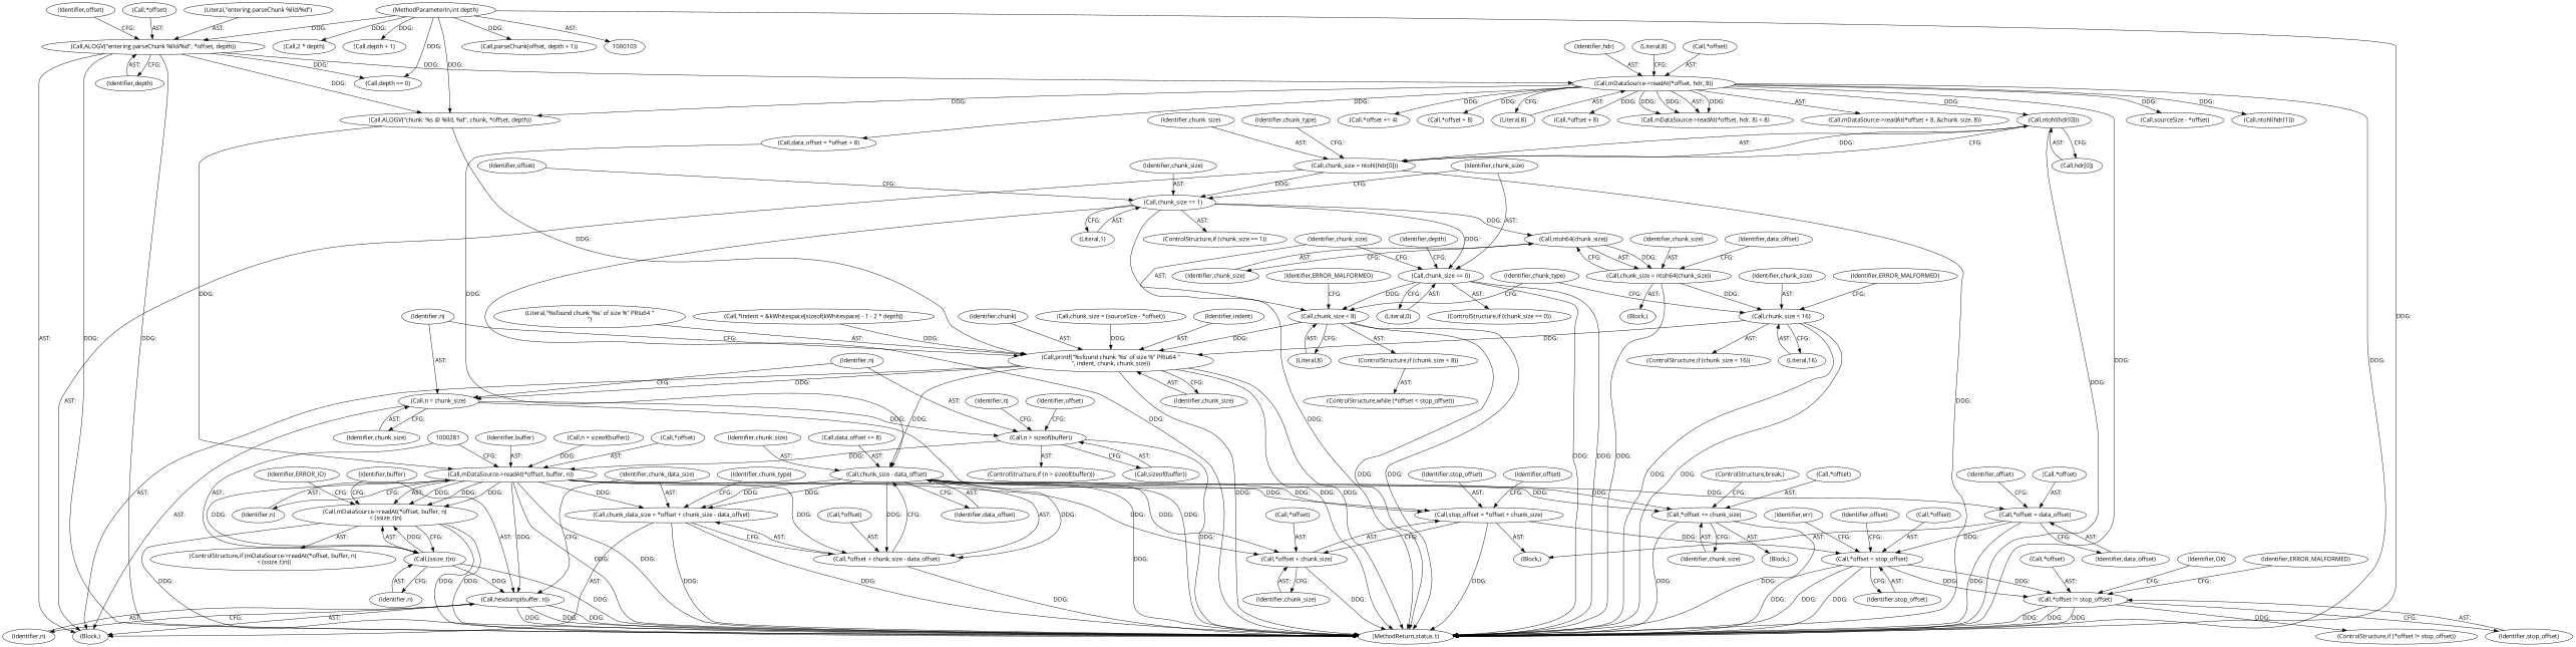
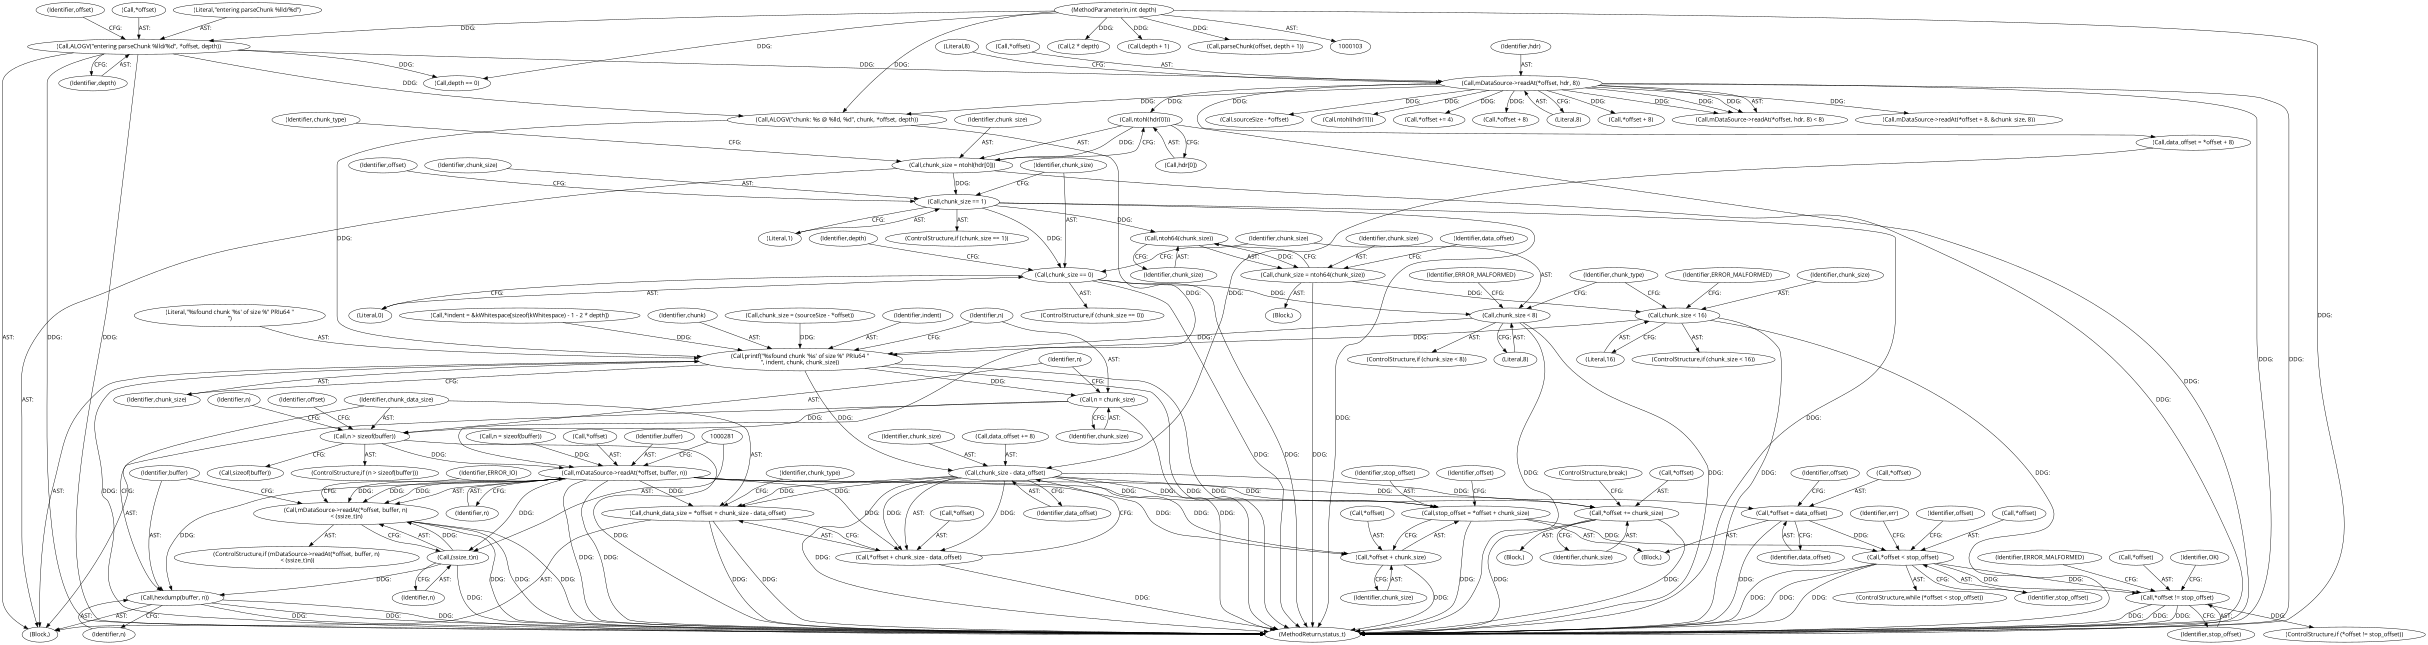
  digraph {
    fontname="Open Sans"
    node [fontname="Open Sans"]
    edge [fontname="Open Sans"]
    n1 [label="(Call,ntohl(hdr[0]))"]
    n2 [label="(Call,chunk_size = ntohl(hdr[0]))"]
    n3 [label="(MethodReturn,status_t)"]
    n4 [label="(Call,hdr[0])"]
    n5 [label="(Block,)"]
    n6 [label="(Call,chunk_size == 1)"]
    n7 [label="(Call,mDataSource->readAt(*offset, hdr, 8))"]
    n8 [label="(Call,sourceSize - *offset)"]
    n9 [label="(Call,ALOGV(\"chunk: %s @ %lld, %d\", chunk, *offset, depth))"]
    n10 [label="(Call,ntohl(hdr[1]))"]
    n11 [label="(Call,*offset += 4)"]
    n12 [label="(Call,*offset + 8)"]
    n13 [label="(Call,data_offset = *offset + 8)"]
    n14 [label="(Literal,8)"]
    n15 [label="(Call,*offset + 8)"]
    n16 [label="(Call,mDataSource->readAt(*offset, hdr, 8) < 8)"]
    n17 [label="(Call,mDataSource->readAt(*offset + 8, &chunk_size, 8))"]
    n18 [label="(Call,printf(\"%sfound chunk '%s' of size %\" PRIu64 \"\n\", indent, chunk, chunk_size))"]
    n19 [label="(Call,mDataSource->readAt(*offset, buffer, n))"]
    n20 [label="(Call,chunk_size - data_offset)"]
    n21 [label="(Call,ALOGV(\"entering parseChunk %lld/%d\", *offset, depth))"]
    n22 [label="(Call,depth == 0)"]
    n23 [label="(Identifier,depth)"]
    n24 [label="(MethodParameterIn,int depth)"]
    n25 [label="(Call,2 * depth)"]
    n26 [label="(Call,depth + 1)"]
    n27 [label="(Call,parseChunk(offset, depth + 1))"]
    1000103
    n29 [label="(Call,ntoh64(chunk_size))"]
    n30 [label="(Call,chunk_size == 0)"]
    n31 [label="(Literal,1)"]
    n32 [label="(ControlStructure,if (chunk_size == 1))"]
    n33 [label="(Call,chunk_size = ntoh64(chunk_size))"]
    n34 [label="(Identifier,chunk_size)"]
    n35 [label="(Call,chunk_size < 8)"]
    n36 [label="(ControlStructure,if (chunk_size == 0))"]
    n37 [label="(Literal,0)"]
    n38 [label="(Call,chunk_size < 16)"]
    n39 [label="(Block,)"]
    n40 [label="(Literal,16)"]
    n41 [label="(ControlStructure,if (chunk_size < 16))"]
    n42 [label="(Call,n = chunk_size)"]
    n43 [label="(Identifier,chunk_size)"]
    n44 [label="(Call,n > sizeof(buffer))"]
    n45 [label="(Identifier,chunk_size)"]
    n46 [label="(Call,chunk_data_size = *offset + chunk_size - data_offset)"]
    n47 [label="(Call,*offset + chunk_size - data_offset)"]
    n48 [label="(Call,stop_offset = *offset + chunk_size)"]
    n49 [label="(Call,*offset + chunk_size)"]
    n50 [label="(Call,*offset += chunk_size)"]
    n51 [label="(Call,*offset = data_offset)"]
    n52 [label="(Identifier,data_offset)"]
    n53 [label="(ControlStructure,if (n > sizeof(buffer)))"]
    n54 [label="(Call,sizeof(buffer))"]
    n55 [label="(Call,mDataSource->readAt(*offset, buffer, n)\n < (ssize_t)n)"]
    n56 [label="(Call,(ssize_t)n)"]
    n57 [label="(Call,hexdump(buffer, n))"]
    n58 [label="(Identifier,n)"]
    n59 [label="(ControlStructure,if (mDataSource->readAt(*offset, buffer, n)\n < (ssize_t)n))"]
    n60 [label="(Identifier,n)"]
    n61 [label="(Identifier,n)"]
    n62 [label="(Call,*offset < stop_offset)"]
    n63 [label="(Block,)"]
    n64 [label="(Identifier,chunk_size)"]
    n65 [label="(Identifier,chunk_size)"]
    n66 [label="(Block,)"]
    n67 [label="(Call,*offset != stop_offset)"]
    n68 [label="(Identifier,stop_offset)"]
    n69 [label="(ControlStructure,while (*offset < stop_offset))"]
    n70 [label="(Identifier,stop_offset)"]
    n71 [label="(ControlStructure,if (*offset != stop_offset))"]
    n72 [label="(Identifier,data_offset)"]
    n73 [label="(Literal,8)"]
    n74 [label="(ControlStructure,if (chunk_size < 8))"]
    n75 [label="(Call,*offset)"]
    n76 [label="(Call,*offset)"]
    n77 [label="(Identifier,chunk_size)"]
    n78 [label="(Identifier,chunk_size)"]
    n79 [label="(Identifier,chunk_data_size)"]
    n80 [label="(Literal,\"%sfound chunk '%s' of size %\" PRIu64 \"\n\")"]
    n81 [label="(Identifier,n)"]
    n82 [label="(Identifier,buffer)"]
    n83 [label="(Identifier,depth)"]
    n84 [label="(Call,*offset)"]
    n85 [label="(Identifier,chunk_size)"]
    n86 [label="(Identifier,hdr)"]
    n87 [label="(Identifier,n)"]
    n88 [label="(Call,*offset)"]
    n89 [label="(Identifier,ERROR_MALFORMED)"]
    n90 [label="(Identifier,offset)"]
    n91 [label="(ControlStructure,break;)"]
    n92 [label="(Identifier,OK)"]
    n93 [label="(Identifier,buffer)"]
    n94 [label="(Identifier,chunk_size)"]
    n95 [label="(Identifier,offset)"]
    n96 [label="(Identifier,err)"]
    n97 [label="(Identifier,offset)"]
    n98 [label="(Call,*indent = &kWhitespace[sizeof(kWhitespace) - 1 - 2 * depth])"]
    n99 [label="(Identifier,ERROR_MALFORMED)"]
    n100 [label="(Identifier,chunk_type)"]
    n101 [label="(Identifier,data_offset)"]
    n102 [label="(Call,*offset)"]
    n103 [label="(Identifier,chunk)"]
    n104 [label="(Call,data_offset += 8)"]
    n105 [label="(Identifier,offset)"]
    n106 [label="(Identifier,chunk_size)"]
    n107 [label="(Identifier,chunk_size)"]
    n108 [label="(Identifier,stop_offset)"]
    n109 [label="(Literal,8)"]
    n110 [label="(Call,chunk_size = (sourceSize - *offset))"]
    n111 [label="(Call,n = sizeof(buffer))"]
    n112 [label="(Call,*offset)"]
    n113 [label="(Identifier,n)"]
    n114 [label="(Identifier,offset)"]
    n115 [label="(Literal,\"entering parseChunk %lld/%d\")"]
    n116 [label="(Identifier,chunk_type)"]
    n117 [label="(Call,*offset)"]
    n118 [label="(Identifier,chunk_size)"]
    n119 [label="(Identifier,chunk_type)"]
    n120 [label="(Identifier,offset)"]
    n121 [label="(Identifier,ERROR_IO)"]
    n122 [label="(Call,*offset)"]
    n123 [label="(Call,*offset)"]
    n124 [label="(Identifier,ERROR_MALFORMED)"]
    n125 [label="(Identifier,indent)"]
    1000281
    n1 -> n2 [label="AST: "]
    n1 -> n2 [label="DDG: "]
    n1 -> n3 [label="DDG: "]
    n1 -> n4 [label="CFG: "]
    n2 -> n1 [label="CFG: "]
    n2 -> n3 [label="DDG: "]
    n2 -> n5 [label="AST: "]
    n2 -> n6 [label="DDG: "]
    n4 -> n1 [label="AST: "]
    n6 -> n3 [label="DDG: "]
    n6 -> n3 [label="DDG: "]
    n6 -> n29 [label="DDG: "]
    n6 -> n30 [label="DDG: "]
    n6 -> n31 [label="CFG: "]
    n6 -> n32 [label="AST: "]
    n7 -> n1 [label="DDG: "]
    n7 -> n3 [label="DDG: "]
    n7 -> n3 [label="DDG: "]
    n7 -> n8 [label="DDG: "]
    n7 -> n9 [label="DDG: "]
    n7 -> n10 [label="DDG: "]
    n7 -> n11 [label="DDG: "]
    n7 -> n12 [label="DDG: "]
    n7 -> n13 [label="DDG: "]
    n7 -> n14 [label="CFG: "]
    n7 -> n15 [label="DDG: "]
    n7 -> n16 [label="AST: "]
    n7 -> n16 [label="DDG: "]
    n7 -> n16 [label="DDG: "]
    n7 -> n16 [label="DDG: "]
-   n7 -> n17 [label="AST: "]
+   n7 -> n17 [label="DDG: "]
    n9 -> n18 [label="DDG: "]
    n9 -> n19 [label="DDG: "]
    n13 -> n20 [label="DDG: "]
    n14 -> n7 [label="AST: "]
    n18 -> n3 [label="DDG: "]
    n18 -> n3 [label="DDG: "]
    n18 -> n3 [label="DDG: "]
    n18 -> n5 [label="AST: "]
    n18 -> n20 [label="DDG: "]
    n18 -> n42 [label="DDG: "]
    n18 -> n43 [label="CFG: "]
    n19 -> n3 [label="DDG: "]
    n19 -> n3 [label="DDG: "]
    n19 -> n46 [label="DDG: "]
    n19 -> n47 [label="DDG: "]
    n19 -> n48 [label="DDG: "]
    n19 -> n49 [label="DDG: "]
    n19 -> n50 [label="DDG: "]
    n19 -> n55 [label="AST: "]
    n19 -> n55 [label="DDG: "]
    n19 -> n55 [label="DDG: "]
    n19 -> n55 [label="DDG: "]
    n19 -> n56 [label="DDG: "]
    n19 -> n57 [label="DDG: "]
    n19 -> n58 [label="CFG: "]
    n20 -> n3 [label="DDG: "]
    n20 -> n46 [label="DDG: "]
    n20 -> n46 [label="DDG: "]
    n20 -> n47 [label="AST: "]
    n20 -> n47 [label="DDG: "]
    n20 -> n47 [label="DDG: "]
    n20 -> n48 [label="DDG: "]
    n20 -> n49 [label="DDG: "]
    n20 -> n50 [label="DDG: "]
    n20 -> n51 [label="DDG: "]
    n20 -> n52 [label="CFG: "]
    n21 -> n3 [label="DDG: "]
    n21 -> n3 [label="DDG: "]
    n21 -> n5 [label="AST: "]
    n21 -> n7 [label="DDG: "]
    n21 -> n9 [label="DDG: "]
    n21 -> n22 [label="DDG: "]
    n21 -> n23 [label="CFG: "]
    n23 -> n21 [label="AST: "]
    n24 -> n3 [label="DDG: "]
    n24 -> n9 [label="DDG: "]
    n24 -> n21 [label="DDG: "]
    n24 -> n22 [label="DDG: "]
    n24 -> n25 [label="DDG: "]
    n24 -> n26 [label="DDG: "]
    n24 -> n27 [label="DDG: "]
    n24 -> 1000103 [label="AST: "]
    n29 -> n33 [label="AST: "]
    n29 -> n33 [label="DDG: "]
    n29 -> n34 [label="CFG: "]
    n30 -> n3 [label="DDG: "]
    n30 -> n3 [label="DDG: "]
    n30 -> n35 [label="DDG: "]
    n30 -> n36 [label="AST: "]
    n30 -> n37 [label="CFG: "]
    n31 -> n6 [label="AST: "]
    n33 -> n3 [label="DDG: "]
    n33 -> n29 [label="CFG: "]
    n33 -> n38 [label="DDG: "]
    n33 -> n39 [label="AST: "]
    n34 -> n29 [label="AST: "]
    n35 -> n3 [label="DDG: "]
    n35 -> n3 [label="DDG: "]
    n35 -> n18 [label="DDG: "]
    n35 -> n73 [label="CFG: "]
    n35 -> n74 [label="AST: "]
    n37 -> n30 [label="AST: "]
    n38 -> n3 [label="DDG: "]
    n38 -> n3 [label="DDG: "]
    n38 -> n18 [label="DDG: "]
    n38 -> n40 [label="CFG: "]
    n38 -> n41 [label="AST: "]
    n40 -> n38 [label="AST: "]
    n42 -> n3 [label="DDG: "]
    n42 -> n5 [label="AST: "]
    n42 -> n44 [label="DDG: "]
    n42 -> n45 [label="CFG: "]
    n43 -> n18 [label="AST: "]
    n44 -> n3 [label="DDG: "]
    n44 -> n19 [label="DDG: "]
    n44 -> n53 [label="AST: "]
    n44 -> n54 [label="CFG: "]
    n45 -> n42 [label="AST: "]
    n46 -> n3 [label="DDG: "]
    n46 -> n3 [label="DDG: "]
    n46 -> n5 [label="AST: "]
    n46 -> n47 [label="CFG: "]
    n47 -> n3 [label="DDG: "]
    n47 -> n20 [label="CFG: "]
    n47 -> n46 [label="AST: "]
    n48 -> n3 [label="DDG: "]
    n48 -> n49 [label="CFG: "]
    n48 -> n62 [label="DDG: "]
    n48 -> n63 [label="AST: "]
    n49 -> n3 [label="DDG: "]
    n49 -> n48 [label="AST: "]
    n49 -> n64 [label="CFG: "]
    n50 -> n3 [label="DDG: "]
    n50 -> n3 [label="DDG: "]
    n50 -> n65 [label="CFG: "]
    n50 -> n66 [label="AST: "]
    n51 -> n3 [label="DDG: "]
    n51 -> n62 [label="DDG: "]
    n51 -> n63 [label="AST: "]
    n51 -> n72 [label="CFG: "]
    n52 -> n20 [label="AST: "]
-   n54 -> n44 [label="AST: "]
+   n79 -> n44 [label="AST: "]
    n55 -> n3 [label="DDG: "]
    n55 -> n3 [label="DDG: "]
    n55 -> n3 [label="DDG: "]
    n55 -> n56 [label="CFG: "]
    n55 -> n59 [label="AST: "]
    n56 -> n3 [label="DDG: "]
    n56 -> n55 [label="AST: "]
    n56 -> n55 [label="DDG: "]
    n56 -> n57 [label="DDG: "]
    n56 -> n60 [label="CFG: "]
    n57 -> n3 [label="DDG: "]
    n57 -> n3 [label="DDG: "]
    n57 -> n3 [label="DDG: "]
    n57 -> n5 [label="AST: "]
    n57 -> n61 [label="CFG: "]
    n58 -> n19 [label="AST: "]
    n60 -> n56 [label="AST: "]
    n61 -> n57 [label="AST: "]
    n62 -> n3 [label="DDG: "]
    n62 -> n3 [label="DDG: "]
    n62 -> n3 [label="DDG: "]
    n62 -> n67 [label="DDG: "]
    n62 -> n67 [label="DDG: "]
    n62 -> n68 [label="CFG: "]
-   n74 -> n69 [label="AST: "]
+   n62 -> n69 [label="AST: "]
    n64 -> n49 [label="AST: "]
    n65 -> n50 [label="AST: "]
    n67 -> n3 [label="DDG: "]
    n67 -> n3 [label="DDG: "]
    n67 -> n3 [label="DDG: "]
    n67 -> n70 [label="CFG: "]
    n67 -> n71 [label="DDG: "]
    n68 -> n62 [label="AST: "]
    n70 -> n67 [label="AST: "]
    n72 -> n51 [label="AST: "]
    n73 -> n35 [label="AST: "]
    n75 -> n67 [label="AST: "]
    n76 -> n7 [label="AST: "]
    n77 -> n20 [label="AST: "]
    n78 -> n33 [label="AST: "]
    n79 -> n46 [label="AST: "]
    n79 -> n57 [label="CFG: "]
    n80 -> n18 [label="AST: "]
    n81 -> n44 [label="CFG: "]
    n82 -> n19 [label="AST: "]
    n83 -> n30 [label="CFG: "]
    n84 -> n49 [label="AST: "]
    n85 -> n6 [label="AST: "]
    n86 -> n7 [label="AST: "]
    n87 -> n18 [label="CFG: "]
    n87 -> n42 [label="AST: "]
    n88 -> n47 [label="AST: "]
    n89 -> n38 [label="CFG: "]
    n90 -> n44 [label="CFG: "]
    n91 -> n50 [label="CFG: "]
    n92 -> n67 [label="CFG: "]
    n93 -> n55 [label="CFG: "]
    n93 -> n57 [label="AST: "]
    n94 -> n2 [label="AST: "]
    n95 -> n48 [label="CFG: "]
    n96 -> n62 [label="CFG: "]
    n97 -> n21 [label="CFG: "]
    n98 -> n18 [label="DDG: "]
    n99 -> n35 [label="CFG: "]
    n100 -> n46 [label="CFG: "]
    n101 -> n33 [label="CFG: "]
    n102 -> n21 [label="AST: "]
    n103 -> n18 [label="AST: "]
    n104 -> n20 [label="AST: "]
    n105 -> n62 [label="CFG: "]
    n106 -> n6 [label="CFG: "]
    n106 -> n30 [label="AST: "]
    n107 -> n30 [label="CFG: "]
    n107 -> n35 [label="AST: "]
    n108 -> n48 [label="AST: "]
    n109 -> n7 [label="CFG: "]
    n110 -> n18 [label="DDG: "]
    n111 -> n19 [label="DDG: "]
    n112 -> n51 [label="AST: "]
    n113 -> n42 [label="CFG: "]
    n113 -> n44 [label="AST: "]
    n114 -> n6 [label="CFG: "]
    n115 -> n21 [label="AST: "]
    n116 -> n2 [label="CFG: "]
    n117 -> n50 [label="AST: "]
    n118 -> n38 [label="AST: "]
    n119 -> n35 [label="CFG: "]
    n119 -> n38 [label="CFG: "]
    n120 -> n51 [label="CFG: "]
    n121 -> n55 [label="CFG: "]
    n122 -> n62 [label="AST: "]
    n123 -> n19 [label="AST: "]
    n124 -> n67 [label="CFG: "]
    n125 -> n18 [label="AST: "]
    1000281 -> n19 [label="CFG: "]
    1000281 -> n56 [label="AST: "]
  }
